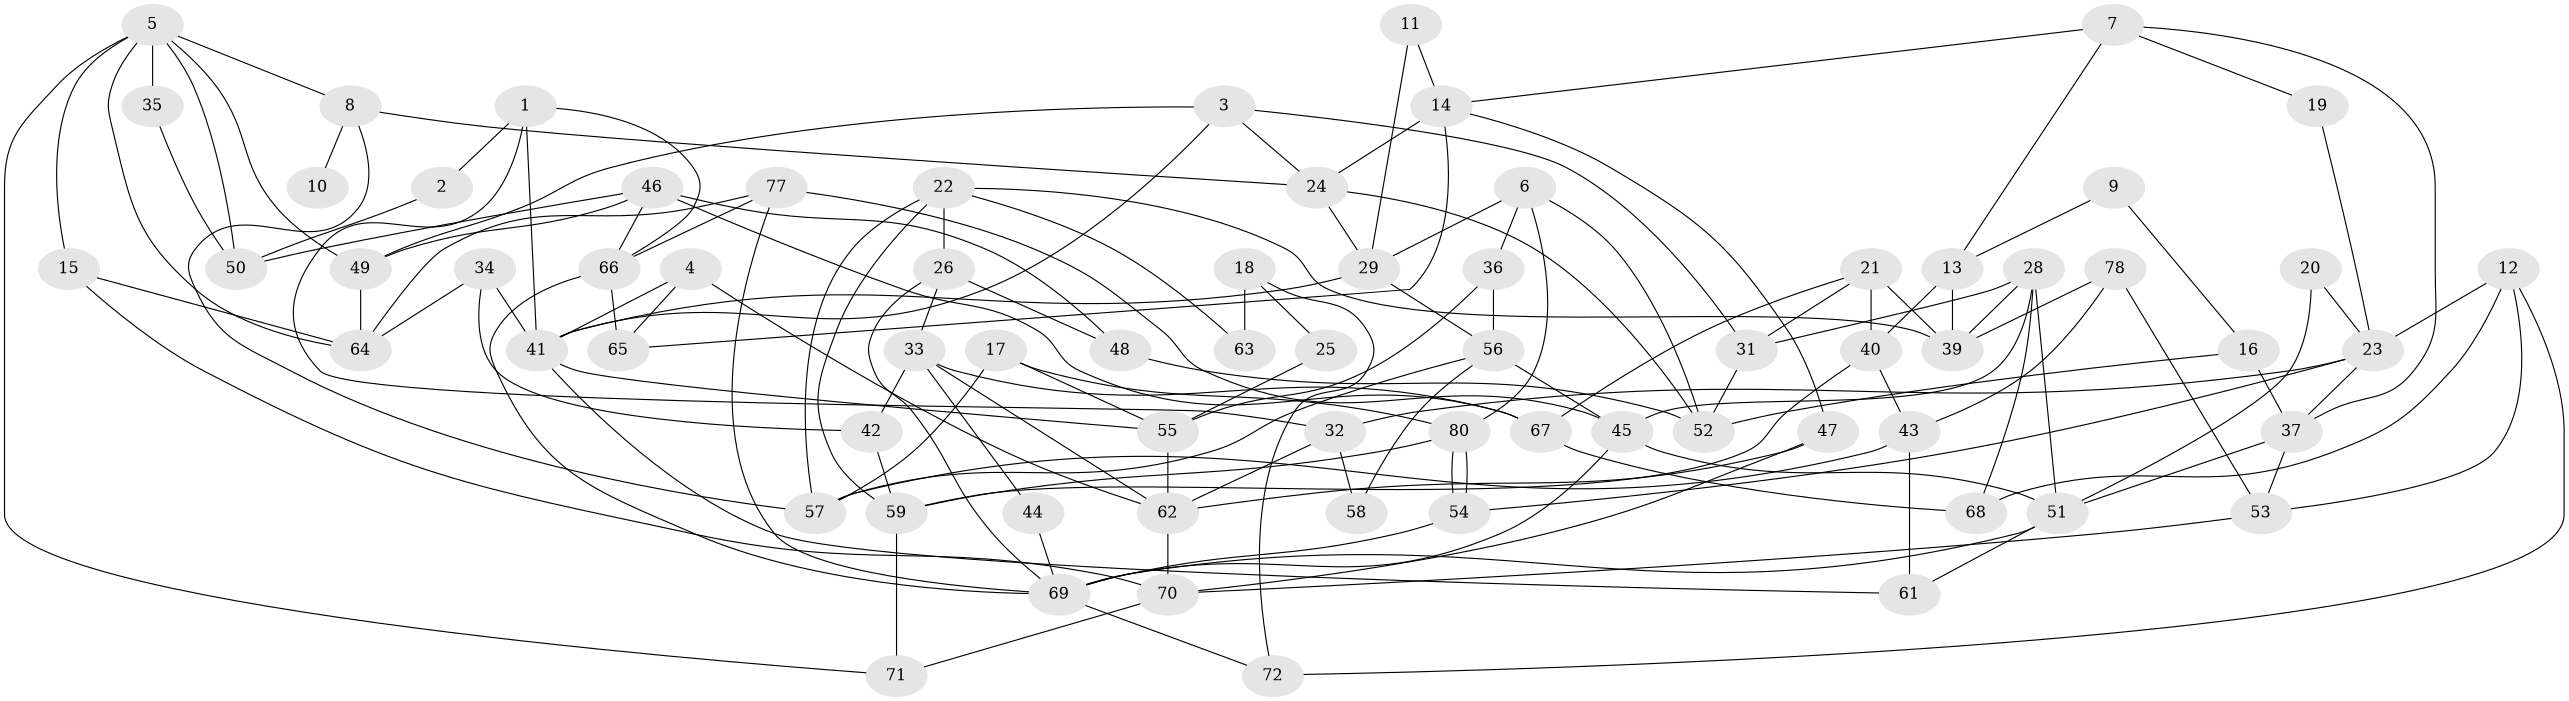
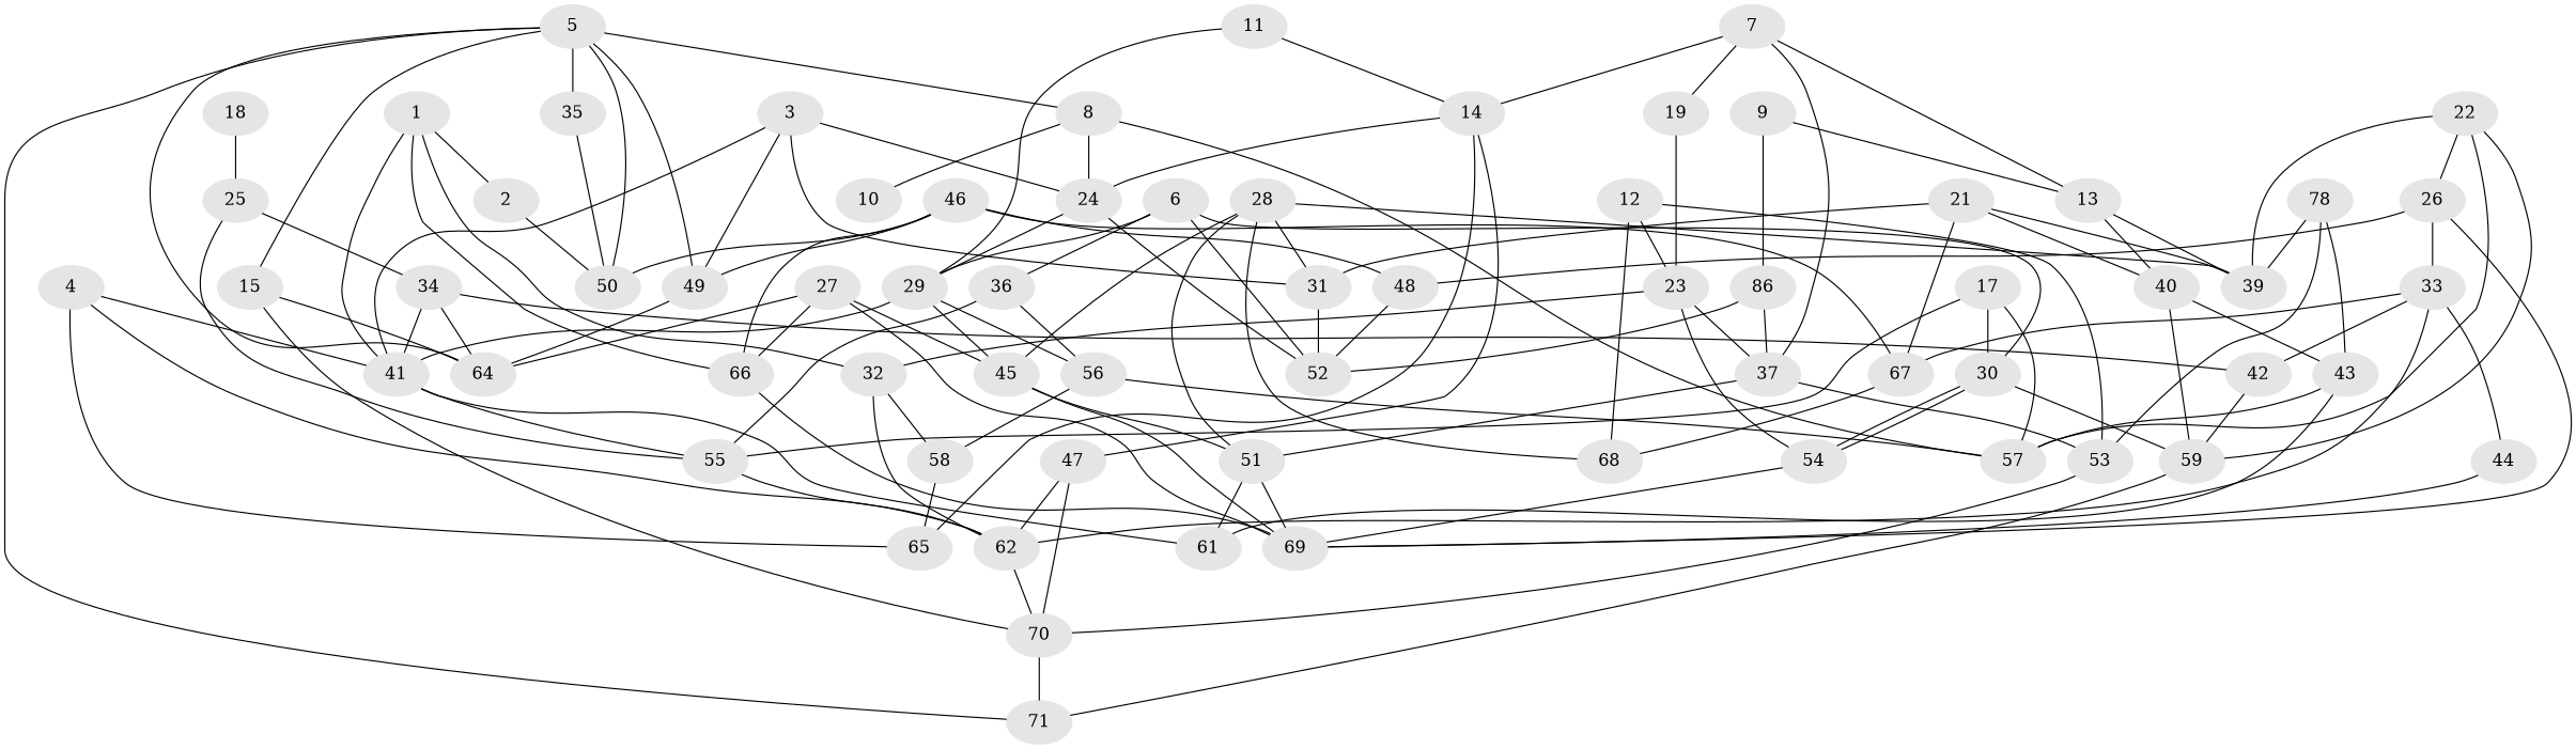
  graph {
    node [color=gray90 style=filled]
    1
    2
    32
    41
    66
    50
    62
    58
    55
    61
    69
    3
    24
    31
    49
    29
    52
    64
    4
    65
    70
    5
    8
    15
    35
    71
    10
    57
    6
-   30 [label=80]
+   30
    36
    45
    56
    59
    54
    7
    13
    14
    19
    37
    39
    40
    47
    23
    53
    51
    9
-   16
+   16 [label=86]
    11
    12
    68
-   72
    43
    17
    18
    25
-   63
    34
-   20
    21
    67
    22
    26
    33
    48
    42
    44
-   27 [label=77]
+   27
    28
    n70 [label=78]
    46
    1 -- 2
    1 -- 32
    1 -- 41
    1 -- 66
    2 -- 50
    32 -- 62
    32 -- 58
    41 -- 55
    41 -- 61
    66 -- 69
    62 -- 70
-   66 -- 65
+   58 -- 65
    55 -- 62
-   69 -- 72
    3 -- 41
    3 -- 24
    3 -- 31
    3 -- 49
    24 -- 29
    24 -- 52
    31 -- 52
    49 -- 64
    29 -- 41
-   56 -- 45
+   29 -- 45
    29 -- 56
    4 -- 41
    4 -- 62
    4 -- 65
    70 -- 71
    5 -- 50
    5 -- 49
    5 -- 64
    5 -- 8
    5 -- 15
    5 -- 35
    5 -- 71
    8 -- 24
    8 -- 10
    8 -- 57
    15 -- 64
    15 -- 70
    35 -- 50
    6 -- 29
    6 -- 52
    6 -- 30
    6 -- 36
    30 -- 59
    30 -- 54
    30 -- 54
    36 -- 55
    36 -- 56
    45 -- 69
    45 -- 51
    56 -- 58
    56 -- 57
    59 -- 71
    54 -- 69
    7 -- 13
    7 -- 14
    7 -- 19
    7 -- 37
    13 -- 39
    13 -- 40
    14 -- 24
    14 -- 65
    14 -- 47
    19 -- 23
    37 -- 53
    37 -- 51
    40 -- 59
    40 -- 43
    47 -- 62
    47 -- 70
    23 -- 32
    23 -- 54
    23 -- 37
    53 -- 70
    51 -- 61
    51 -- 69
    9 -- 13
    9 -- 16
    16 -- 52
    16 -- 37
    11 -- 29
    11 -- 14
    12 -- 23
    12 -- 53
    12 -- 68
-   12 -- 72
    43 -- 61
    43 -- 57
    17 -- 55
    17 -- 57
    17 -- 30
-   18 -- 72
    18 -- 25
-   18 -- 63
    25 -- 55
+   25 -- 34
    34 -- 41
    34 -- 64
    34 -- 42
-   20 -- 23
-   20 -- 51
    21 -- 31
    21 -- 39
    21 -- 40
    21 -- 67
    67 -- 68
    22 -- 57
    22 -- 59
    22 -- 39
-   22 -- 63
    22 -- 26
    26 -- 69
    26 -- 33
    26 -- 48
    33 -- 62
    33 -- 67
    33 -- 42
    33 -- 44
    48 -- 52
    42 -- 59
    44 -- 69
    27 -- 66
    27 -- 69
    27 -- 64
    27 -- 45
    28 -- 31
    28 -- 45
    28 -- 39
    28 -- 51
    28 -- 68
    n70 -- 39
    n70 -- 53
    n70 -- 43
    46 -- 66
    46 -- 50
    46 -- 49
    46 -- 67
    46 -- 48
  }
